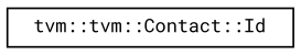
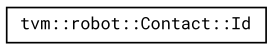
  digraph {
    rankdir=LR
    fontname="Roboto Mono"
-   n1 [color=black fillcolor=white fontname="Roboto Mono" fontsize=10 height=0.2 label="tvm::tvm::Contact::Id" shape=record style=filled width=0.4]
+   n1 [color=black fillcolor=white fontname="Roboto Mono" fontsize=10 height=0.2 label="tvm::robot::Contact::Id" shape=record style=filled width=0.4]
  }
